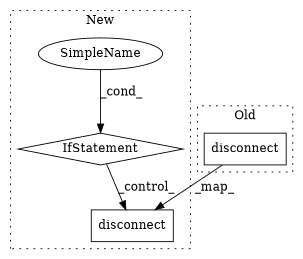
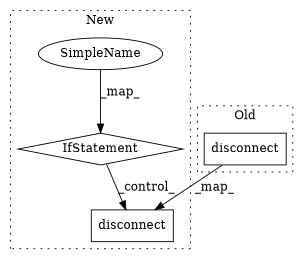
  digraph {
    node [a=32 l=12 shape=box]
    n1 [label=disconnect s=13090]
    n2 [a=25 l="4,2" label=IfStatement s="12580,12614" shape=diamond]
    n3 [a=42 label=SimpleName shape=ellipse l=""]
    n4 [label=disconnect s=13011]
    subgraph cluster_1 {
      label=New
      style=dotted
      n1
      n2
      n3
    }
    subgraph cluster_2 {
      label=Old
      style=dotted
      n4
    }
    n2 -> n1 [label=_control_]
-   n3 -> n2 [label=_cond_]
+   n3 -> n2 [label=_map_]
    n4 -> n1 [label=_map_]
  }
